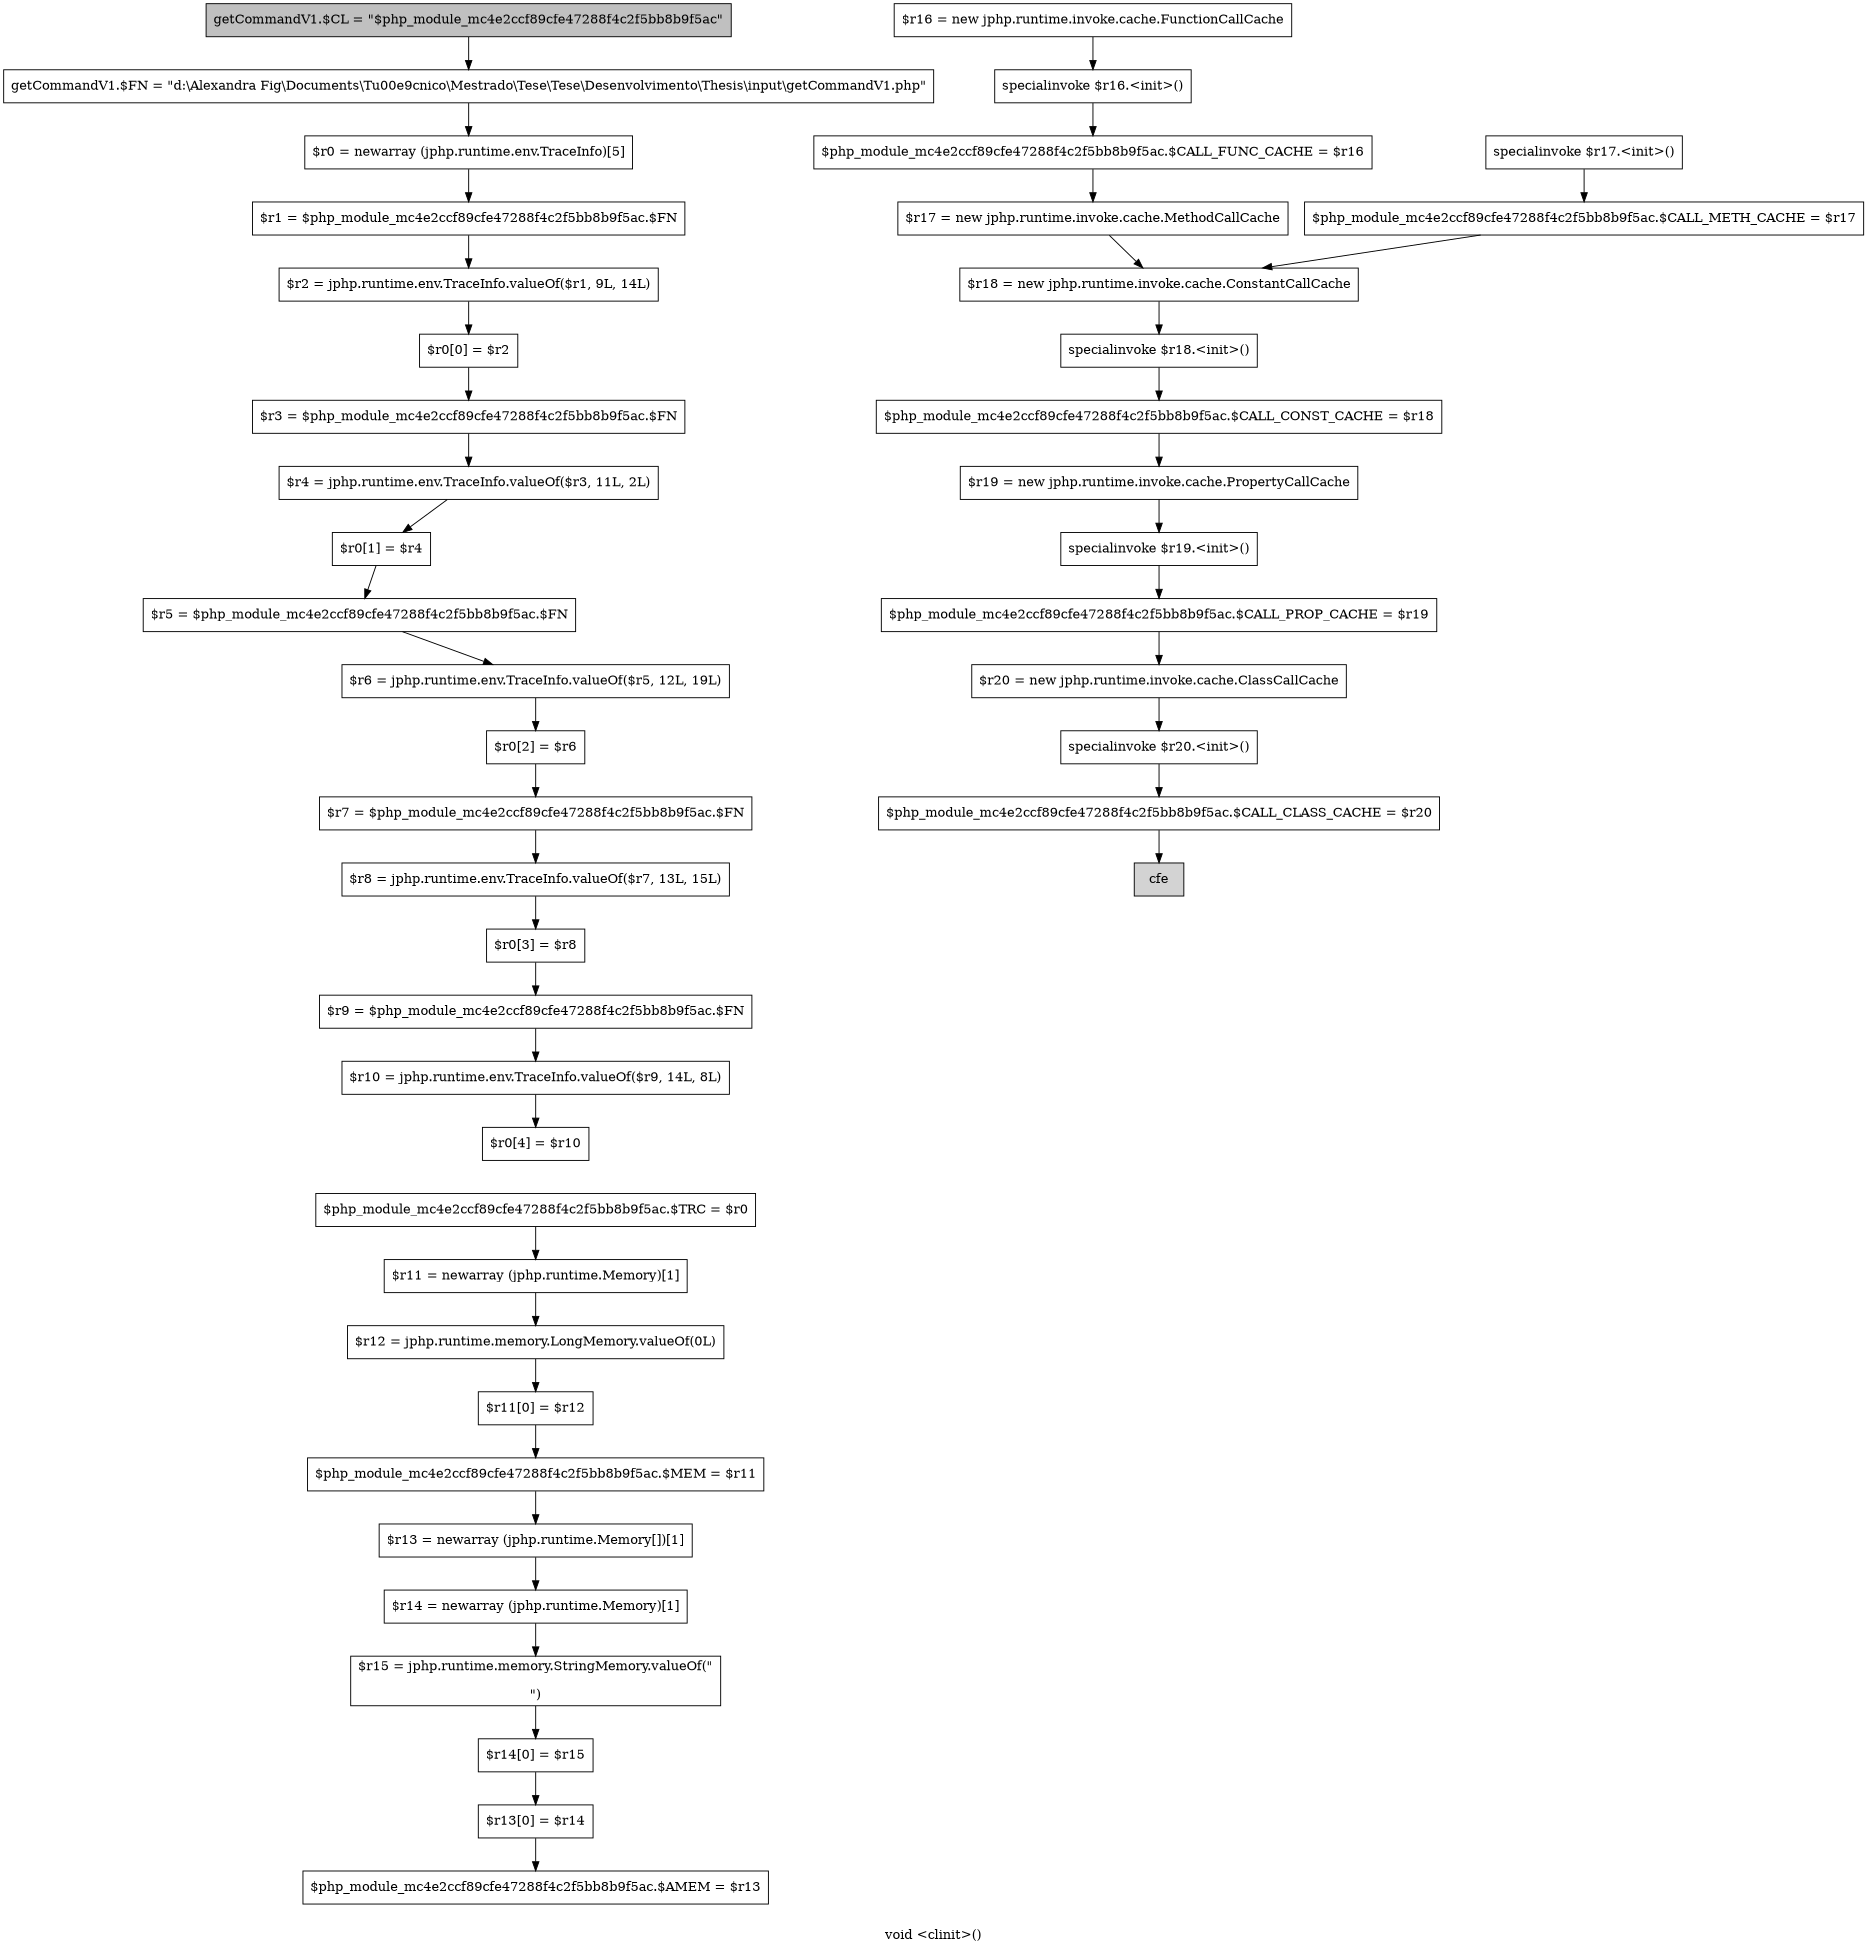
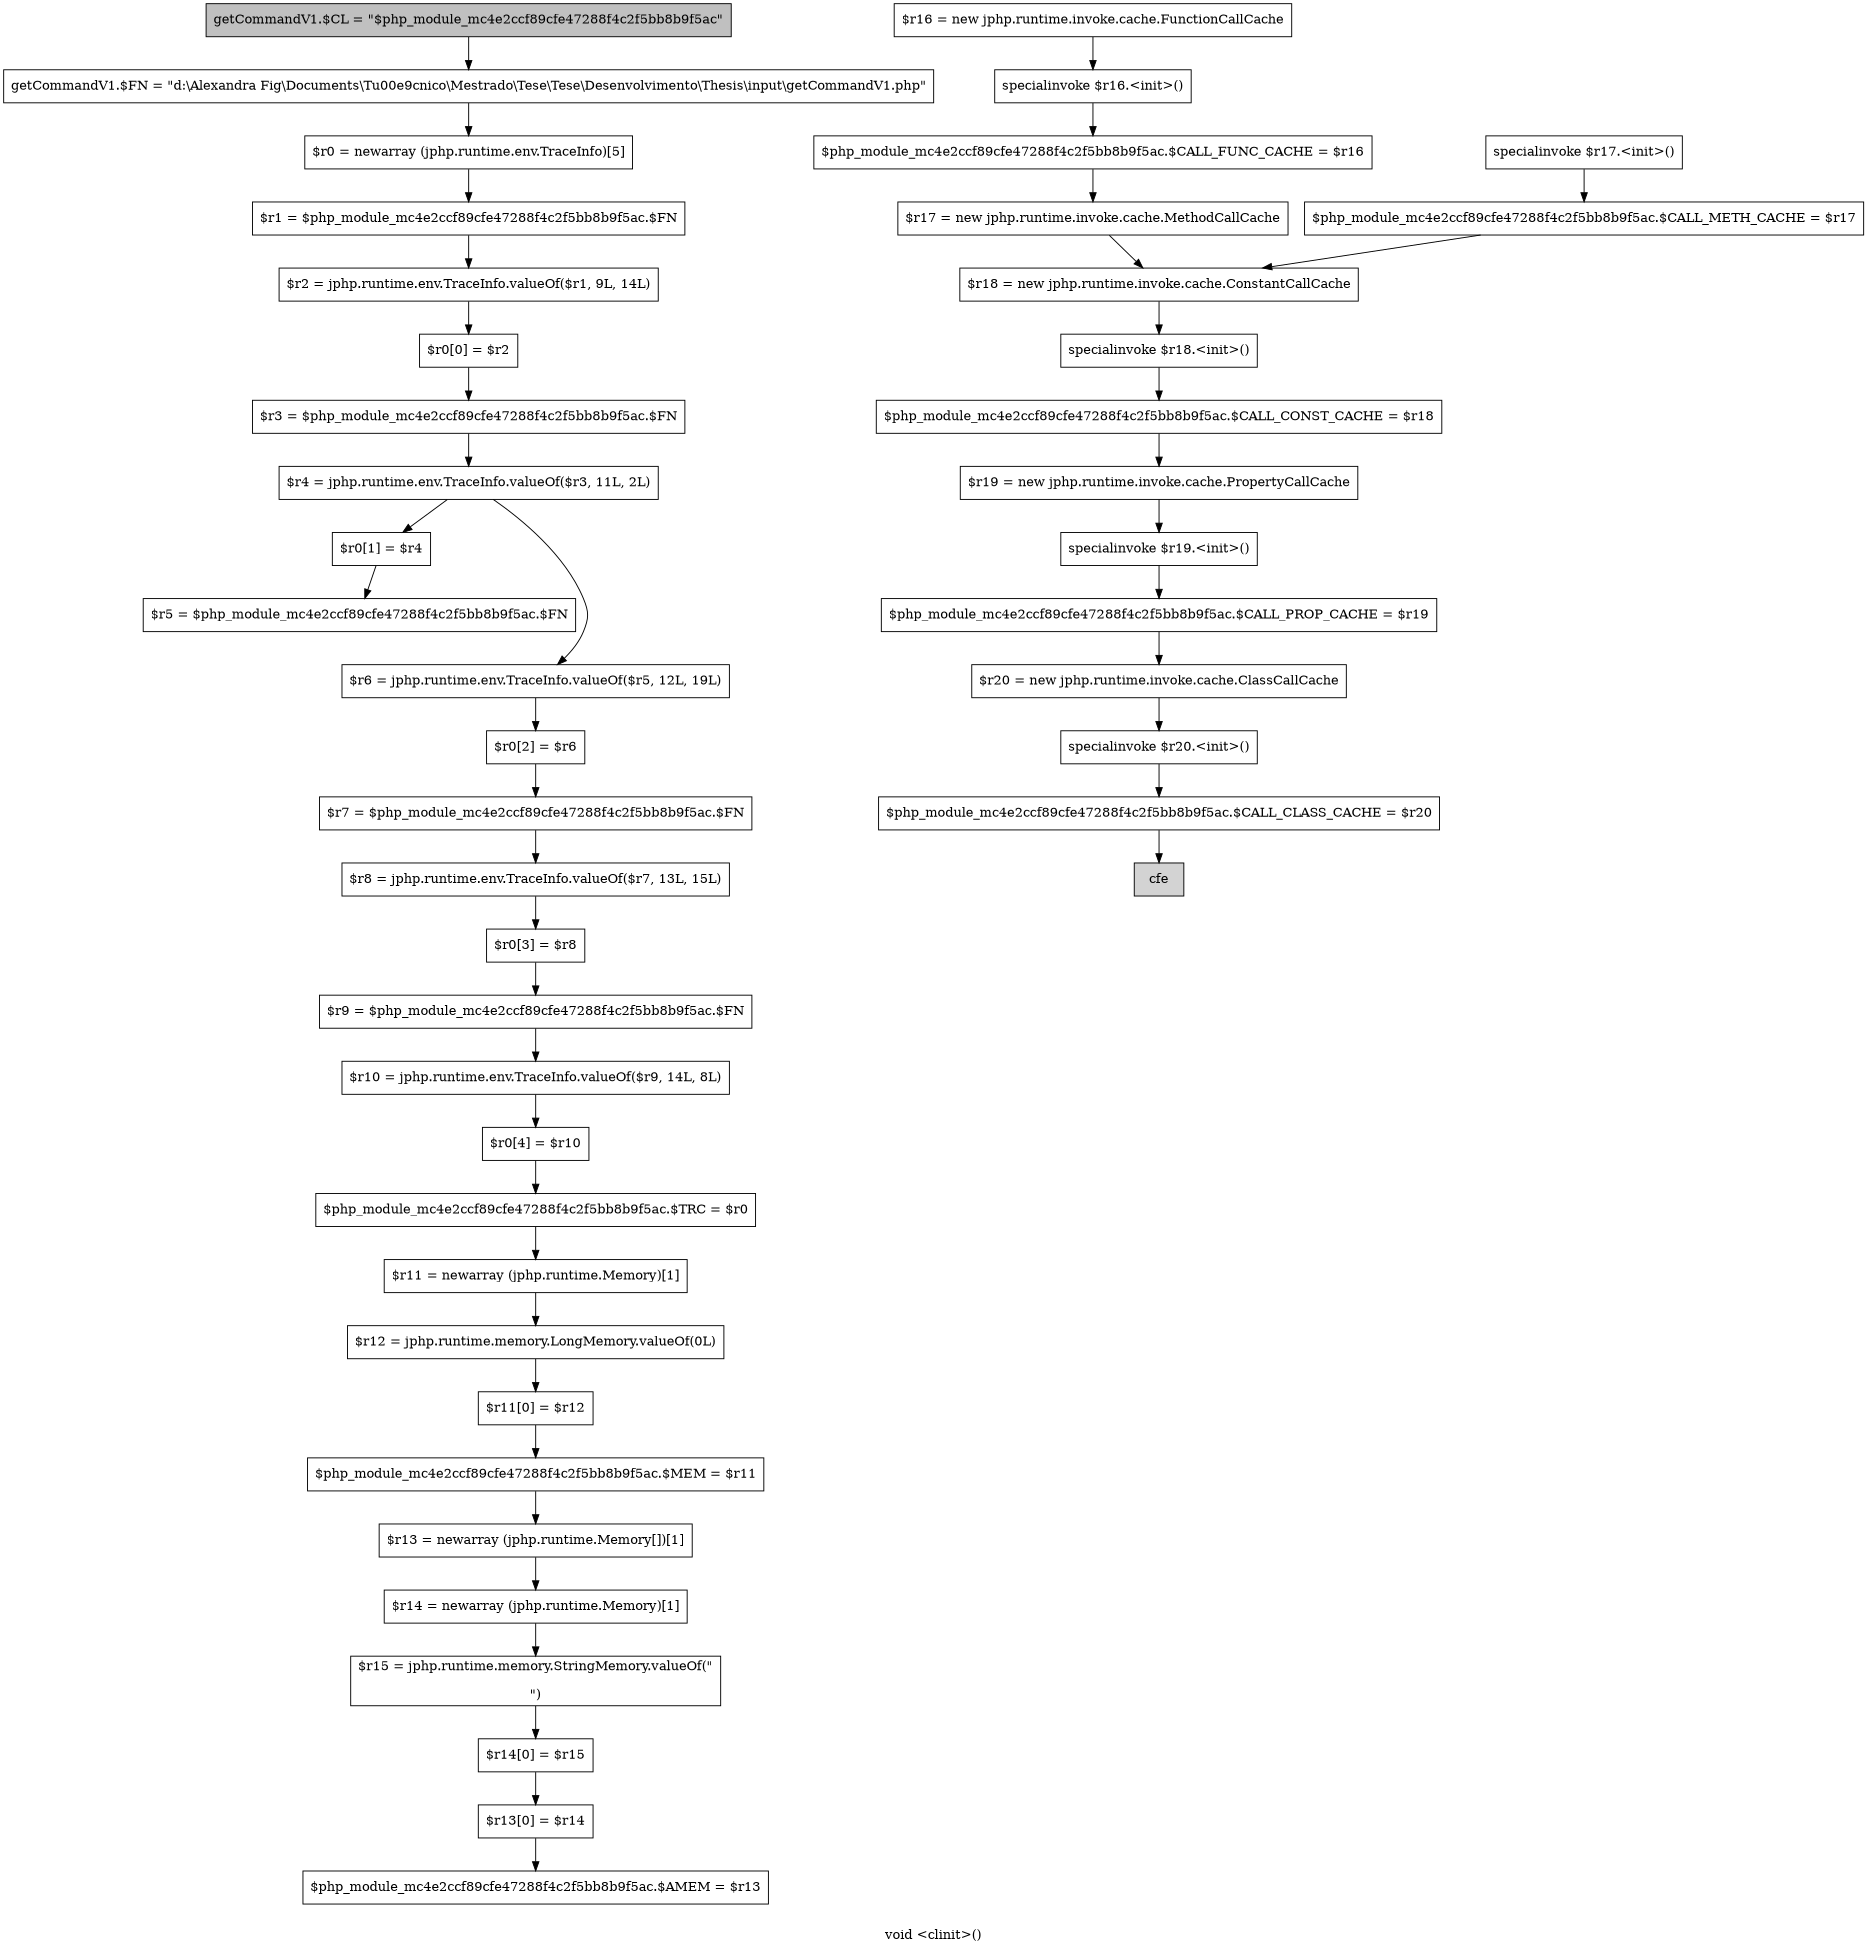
  digraph {
    label="void <clinit>()"
    node [shape=box]
    n1 [fillcolor=gray label="getCommandV1.$CL = \"$php_module_mc4e2ccf89cfe47288f4c2f5bb8b9f5ac\"" style=filled]
    n2 [label="getCommandV1.$FN = \"d:\\Alexandra Fig\\Documents\\T\u00e9cnico\\Mestrado\\Tese\\Tese\\Desenvolvimento\\Thesis\\input\\getCommandV1.php\""]
    n3 [label="$r0 = newarray (jphp.runtime.env.TraceInfo)[5]"]
    n4 [label="$r1 = $php_module_mc4e2ccf89cfe47288f4c2f5bb8b9f5ac.$FN"]
    n5 [label="$r2 = jphp.runtime.env.TraceInfo.valueOf($r1, 9L, 14L)"]
    n6 [label="$r0[0] = $r2"]
    n7 [label="$r3 = $php_module_mc4e2ccf89cfe47288f4c2f5bb8b9f5ac.$FN"]
    n8 [label="$r4 = jphp.runtime.env.TraceInfo.valueOf($r3, 11L, 2L)"]
    n9 [label="$r0[1] = $r4"]
    n10 [label="$r5 = $php_module_mc4e2ccf89cfe47288f4c2f5bb8b9f5ac.$FN"]
    n11 [label="$r6 = jphp.runtime.env.TraceInfo.valueOf($r5, 12L, 19L)"]
    n12 [label="$r0[2] = $r6"]
    n13 [label="$r7 = $php_module_mc4e2ccf89cfe47288f4c2f5bb8b9f5ac.$FN"]
    n14 [label="$r8 = jphp.runtime.env.TraceInfo.valueOf($r7, 13L, 15L)"]
    n15 [label="$r0[3] = $r8"]
    n16 [label="$r9 = $php_module_mc4e2ccf89cfe47288f4c2f5bb8b9f5ac.$FN"]
    n17 [label="$r10 = jphp.runtime.env.TraceInfo.valueOf($r9, 14L, 8L)"]
    n18 [label="$r0[4] = $r10"]
    n19 [label="$php_module_mc4e2ccf89cfe47288f4c2f5bb8b9f5ac.$TRC = $r0"]
    n20 [label="$r11 = newarray (jphp.runtime.Memory)[1]"]
    n21 [label="$r12 = jphp.runtime.memory.LongMemory.valueOf(0L)"]
    n22 [label="$r11[0] = $r12"]
    n23 [label="$php_module_mc4e2ccf89cfe47288f4c2f5bb8b9f5ac.$MEM = $r11"]
    n24 [label="$r13 = newarray (jphp.runtime.Memory[])[1]"]
    n25 [label="$r14 = newarray (jphp.runtime.Memory)[1]"]
    n26 [label="$r15 = jphp.runtime.memory.StringMemory.valueOf(\"\n\n\")"]
    n27 [label="$r14[0] = $r15"]
    n28 [label="$r13[0] = $r14"]
    n29 [label="$php_module_mc4e2ccf89cfe47288f4c2f5bb8b9f5ac.$AMEM = $r13"]
    n30 [label="$r16 = new jphp.runtime.invoke.cache.FunctionCallCache"]
    n31 [label="specialinvoke $r16.<init>()"]
    n32 [label="$php_module_mc4e2ccf89cfe47288f4c2f5bb8b9f5ac.$CALL_FUNC_CACHE = $r16"]
    n33 [label="$r17 = new jphp.runtime.invoke.cache.MethodCallCache"]
    n34 [label="$r18 = new jphp.runtime.invoke.cache.ConstantCallCache"]
    n35 [label="specialinvoke $r17.<init>()"]
    n36 [label="$php_module_mc4e2ccf89cfe47288f4c2f5bb8b9f5ac.$CALL_METH_CACHE = $r17"]
    n37 [label="specialinvoke $r18.<init>()"]
    n38 [label="$php_module_mc4e2ccf89cfe47288f4c2f5bb8b9f5ac.$CALL_CONST_CACHE = $r18"]
    n39 [label="$r19 = new jphp.runtime.invoke.cache.PropertyCallCache"]
    n40 [label="specialinvoke $r19.<init>()"]
    n41 [label="$php_module_mc4e2ccf89cfe47288f4c2f5bb8b9f5ac.$CALL_PROP_CACHE = $r19"]
    n42 [label="$r20 = new jphp.runtime.invoke.cache.ClassCallCache"]
    n43 [label="specialinvoke $r20.<init>()"]
    n44 [label="$php_module_mc4e2ccf89cfe47288f4c2f5bb8b9f5ac.$CALL_CLASS_CACHE = $r20"]
    n45 [fillcolor=lightgray label=cfe style=filled]
    n1 -> n2
    n2 -> n3
    n3 -> n4
    n4 -> n5
    n5 -> n6
    n6 -> n7
    n7 -> n8
    n8 -> n9
    n9 -> n10
-   n10 -> n11
+   n8 -> n11
    n11 -> n12
    n12 -> n13
    n13 -> n14
    n14 -> n15
    n15 -> n16
    n16 -> n17
    n17 -> n18
+   n18 -> n19
    n19 -> n20
    n20 -> n21
    n21 -> n22
    n22 -> n23
    n23 -> n24
    n24 -> n25
    n25 -> n26
    n26 -> n27
    n27 -> n28
    n28 -> n29
    n30 -> n31
    n31 -> n32
    n32 -> n33
    n33 -> n34
    n34 -> n37
    n35 -> n36
    n36 -> n34
    n37 -> n38
    n38 -> n39
    n39 -> n40
    n40 -> n41
    n41 -> n42
    n42 -> n43
    n43 -> n44
    n44 -> n45
  }
